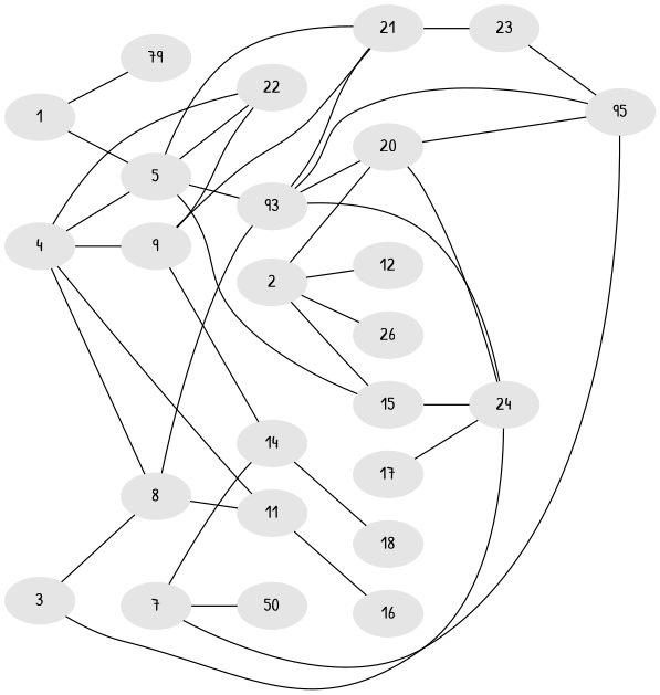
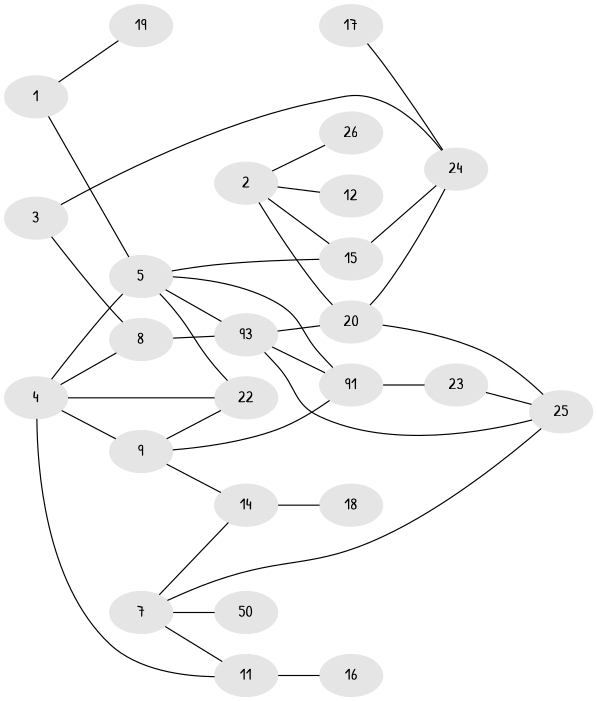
  graph {
    fontname="Patrick Hand"
    rankdir=LR
    node [color=gray90 fontname="Patrick Hand" style=filled]
    edge [fontname="Patrick Hand" weight=1.0]
    1
    5
-   19 [label=79]
+   19
    15
    22
    n6 [label=93]
-   21
+   21 [label=91]
    2
    12
    20
    26
    24
-   25 [label=95]
+   25
    3
    8
    11
    4
    9
    14
    16
    23
    n22 [label=50]
    7
    18
    17
    1 -- 5
    1 -- 19
    5 -- 15
    5 -- 22
    5 -- n6
    5 -- 21
    15 -- 24
    n6 -- 21
    n6 -- 20 [weight=2.0]
-   n6 -- 24
    n6 -- 25
    21 -- 23
    2 -- 15
    2 -- 12
    2 -- 20
    2 -- 26
    20 -- 24
    20 -- 25
    3 -- 24
    3 -- 8
    8 -- n6 [weight=2.0]
-   8 -- 11 [weight=2.0]
+   7 -- 11 [weight=2.0]
    11 -- 16
    4 -- 5
    4 -- 22
    4 -- 8
    4 -- 11
    4 -- 9
    9 -- 22
    9 -- 21
    9 -- 14
    14 -- 18 [weight=2.0]
    23 -- 25
    7 -- 25
    7 -- 14
    7 -- n22
    17 -- 24
  }
